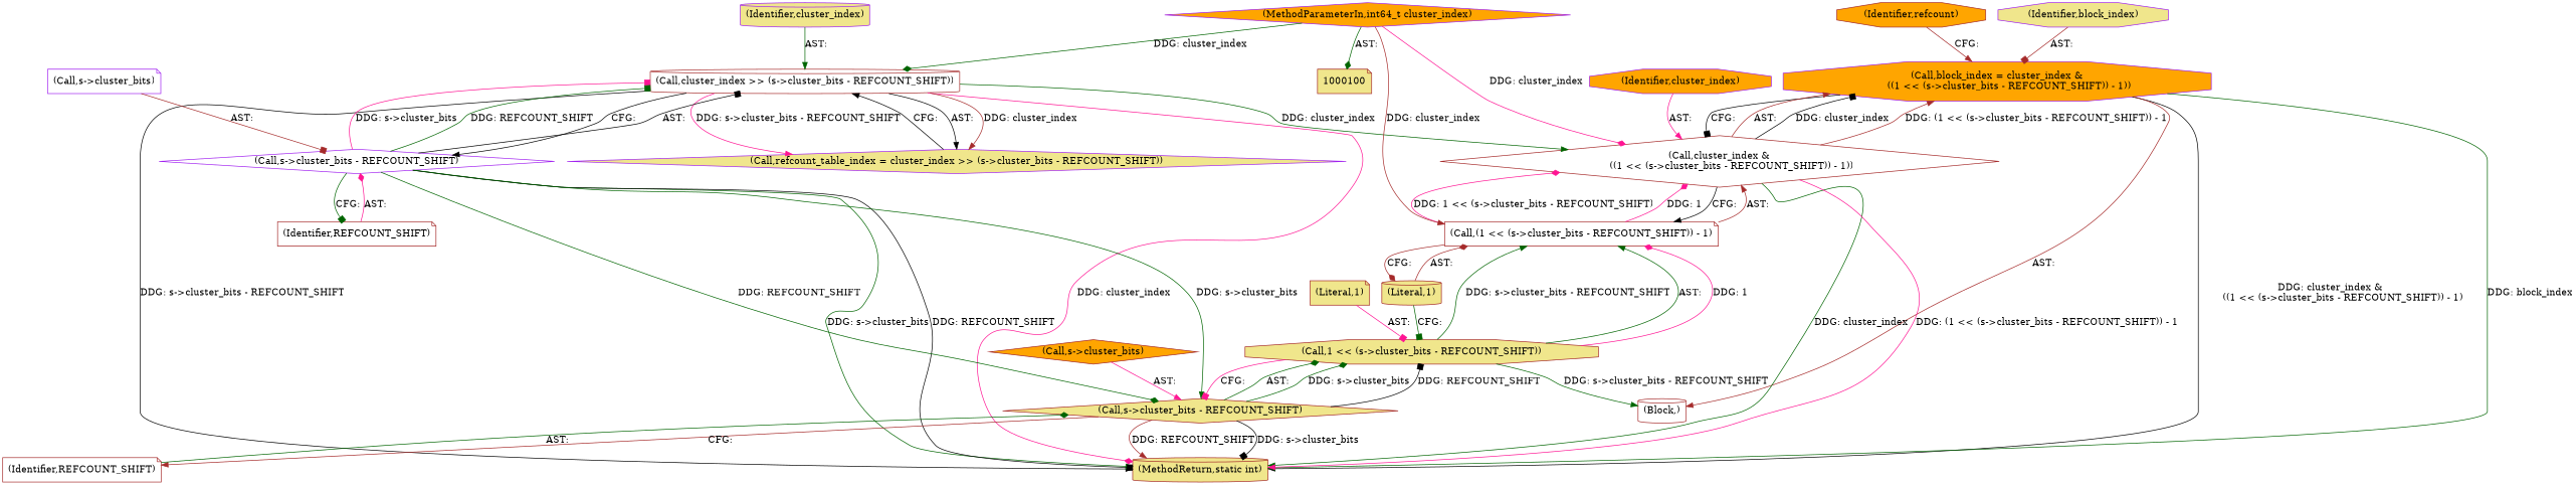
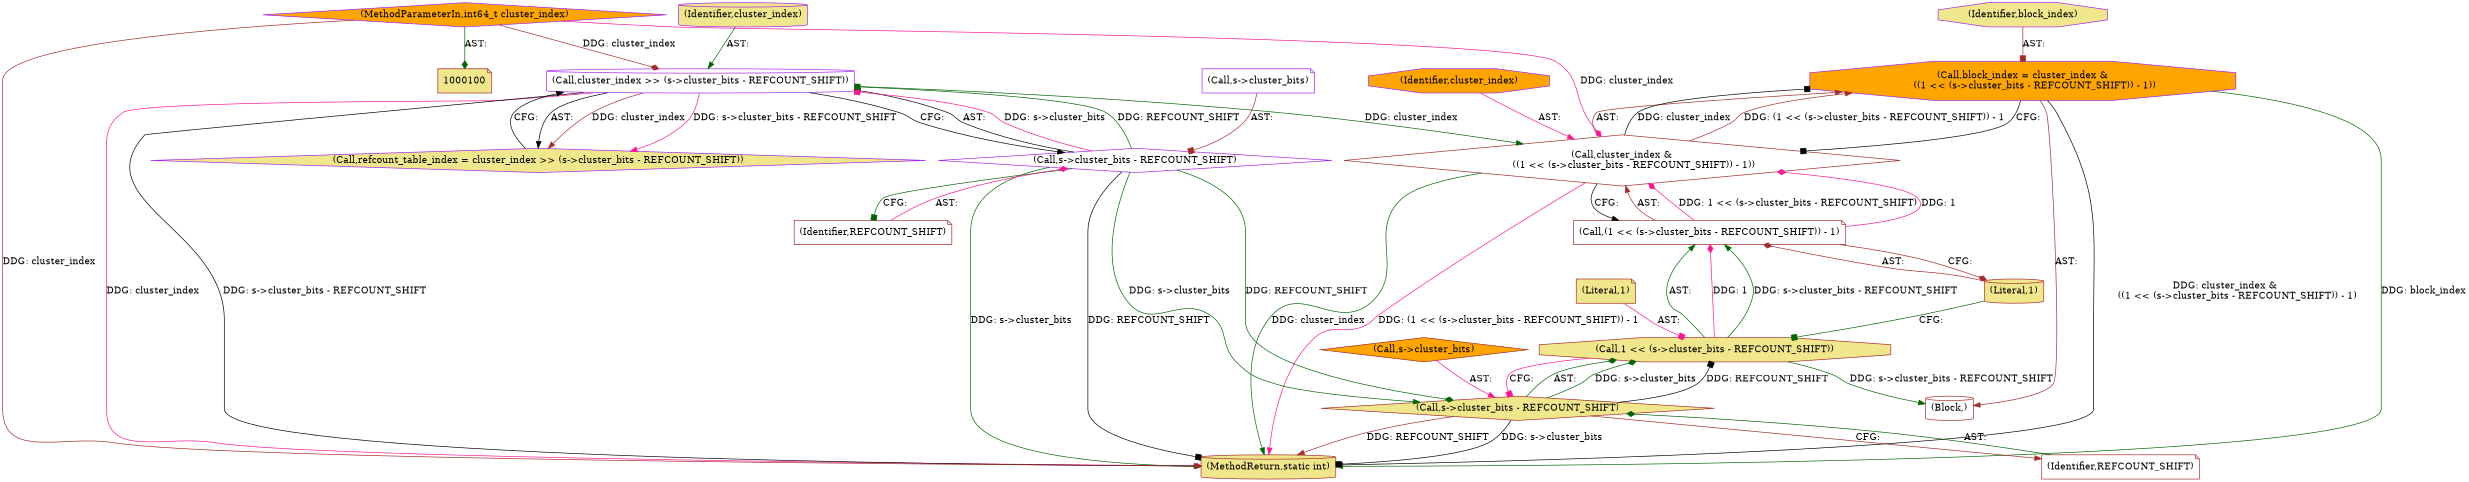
  digraph {
    node [color=brown fillcolor=khaki shape=diamond style=filled]
    edge [arrowhead=normal color=darkgreen]
    n1 [color=purple fillcolor=orange label="(Call,block_index = cluster_index &\n        ((1 << (s->cluster_bits - REFCOUNT_SHIFT)) - 1))" shape=octagon]
    n2 [fillcolor=white label="(Call,cluster_index &\n        ((1 << (s->cluster_bits - REFCOUNT_SHIFT)) - 1))"]
    n3 [label="(MethodReturn,static int)" shape=cylinder]
    n4 [fillcolor=white label="(Block,)" shape=cylinder]
    n5 [fillcolor=white label="(Call,(1 << (s->cluster_bits - REFCOUNT_SHIFT)) - 1)" shape=note]
    n6 [label="(Literal,1)" shape=cylinder]
-   n7 [fillcolor=white label="(Call,cluster_index >> (s->cluster_bits - REFCOUNT_SHIFT))" shape=cylinder]
+   n7 [color=purple fillcolor=white label="(Call,cluster_index >> (s->cluster_bits - REFCOUNT_SHIFT))" shape=cylinder]
    n8 [color=purple fillcolor=white label="(Call,s->cluster_bits - REFCOUNT_SHIFT)"]
    n9 [color=purple label="(Call,refcount_table_index = cluster_index >> (s->cluster_bits - REFCOUNT_SHIFT))"]
    n10 [label="(Call,s->cluster_bits - REFCOUNT_SHIFT)"]
    n11 [fillcolor=white label="(Identifier,REFCOUNT_SHIFT)" shape=note]
    n12 [color=purple fillcolor=orange label="(MethodParameterIn,int64_t cluster_index)"]
    1000100 [shape=note]
    n14 [label="(Call,1 << (s->cluster_bits - REFCOUNT_SHIFT))" shape=octagon]
    n15 [fillcolor=white label="(Identifier,REFCOUNT_SHIFT)" shape=note]
-   n16 [fillcolor=orange label="(Identifier,refcount)" shape=octagon]
    n17 [fillcolor=orange label="(Call,s->cluster_bits)"]
    n18 [label="(Literal,1)" shape=note]
    n19 [color=purple fillcolor=orange label="(Identifier,cluster_index)" shape=octagon]
    n20 [color=purple label="(Identifier,block_index)" shape=octagon]
    n21 [color=purple fillcolor=white label="(Call,s->cluster_bits)" shape=note]
    n22 [color=purple label="(Identifier,cluster_index)" shape=cylinder]
    n1 -> n2 [arrowhead=box color=black label="CFG: "]
    n1 -> n3 [color=black label="DDG: cluster_index &\n        ((1 << (s->cluster_bits - REFCOUNT_SHIFT)) - 1)"]
    n1 -> n3 [label="DDG: block_index"]
    n1 -> n4 [color=brown label="AST: "]
    n2 -> n1 [color=brown label="AST: "]
    n2 -> n1 [arrowhead=box color=black label="DDG: cluster_index"]
    n2 -> n1 [color=brown label="DDG: (1 << (s->cluster_bits - REFCOUNT_SHIFT)) - 1"]
    n2 -> n3 [label="DDG: cluster_index"]
    n2 -> n3 [color=deeppink label="DDG: (1 << (s->cluster_bits - REFCOUNT_SHIFT)) - 1"]
    n2 -> n5 [color=black label="CFG: "]
    n5 -> n2 [color=brown label="AST: "]
    n5 -> n2 [arrowhead=diamond color=deeppink label="DDG: 1 << (s->cluster_bits - REFCOUNT_SHIFT)"]
    n5 -> n2 [arrowhead=diamond color=deeppink label="DDG: 1"]
    n5 -> n6 [arrowhead=diamond color=brown label="CFG: "]
    n6 -> n5 [arrowhead=diamond color=brown label="AST: "]
    n6 -> n14 [arrowhead=box label="CFG: "]
    n7 -> n2 [label="DDG: cluster_index"]
    n7 -> n3 [arrowhead=diamond color=deeppink label="DDG: cluster_index"]
    n7 -> n3 [color=black label="DDG: s->cluster_bits - REFCOUNT_SHIFT"]
    n7 -> n8 [color=black label="CFG: "]
    n7 -> n9 [color=black label="AST: "]
    n7 -> n9 [color=brown label="DDG: cluster_index"]
    n7 -> n9 [color=deeppink label="DDG: s->cluster_bits - REFCOUNT_SHIFT"]
    n8 -> n3 [label="DDG: s->cluster_bits"]
    n8 -> n3 [arrowhead=box color=black label="DDG: REFCOUNT_SHIFT"]
    n8 -> n7 [arrowhead=box color=black label="AST: "]
    n8 -> n7 [arrowhead=box color=deeppink label="DDG: s->cluster_bits"]
    n8 -> n7 [arrowhead=box label="DDG: REFCOUNT_SHIFT"]
    n8 -> n10 [label="DDG: s->cluster_bits"]
    n8 -> n10 [arrowhead=diamond label="DDG: REFCOUNT_SHIFT"]
    n8 -> n11 [arrowhead=box label="CFG: "]
    n9 -> n7 [color=black label="CFG: "]
    n10 -> n3 [color=brown label="DDG: REFCOUNT_SHIFT"]
    n10 -> n3 [arrowhead=box color=black label="DDG: s->cluster_bits"]
    n10 -> n14 [arrowhead=diamond label="AST: "]
    n10 -> n14 [arrowhead=diamond label="DDG: s->cluster_bits"]
    n10 -> n14 [arrowhead=box color=black label="DDG: REFCOUNT_SHIFT"]
    n10 -> n15 [color=brown label="CFG: "]
    n11 -> n8 [arrowhead=diamond color=deeppink label="AST: "]
    n12 -> n2 [arrowhead=diamond color=deeppink label="DDG: cluster_index"]
-   n12 -> n5 [color=brown label="DDG: cluster_index"]
-   n12 -> n7 [arrowhead=diamond label="DDG: cluster_index"]
+   n12 -> n3 [color=brown label="DDG: cluster_index"]
+   n12 -> n7 [arrowhead=diamond color=brown label="DDG: cluster_index"]
    n12 -> 1000100 [arrowhead=diamond label="AST: "]
    n14 -> n4 [label="DDG: s->cluster_bits - REFCOUNT_SHIFT"]
    n14 -> n5 [label="AST: "]
    n14 -> n5 [arrowhead=diamond color=deeppink label="DDG: 1"]
    n14 -> n5 [label="DDG: s->cluster_bits - REFCOUNT_SHIFT"]
    n14 -> n10 [arrowhead=box color=deeppink label="CFG: "]
    n15 -> n10 [arrowhead=diamond label="AST: "]
-   n16 -> n1 [color=brown label="CFG: "]
    n17 -> n10 [color=deeppink label="AST: "]
    n18 -> n14 [arrowhead=box color=deeppink label="AST: "]
    n19 -> n2 [color=deeppink label="AST: "]
    n20 -> n1 [arrowhead=box color=brown label="AST: "]
    n21 -> n8 [arrowhead=box color=brown label="AST: "]
    n22 -> n7 [label="AST: "]
  }
